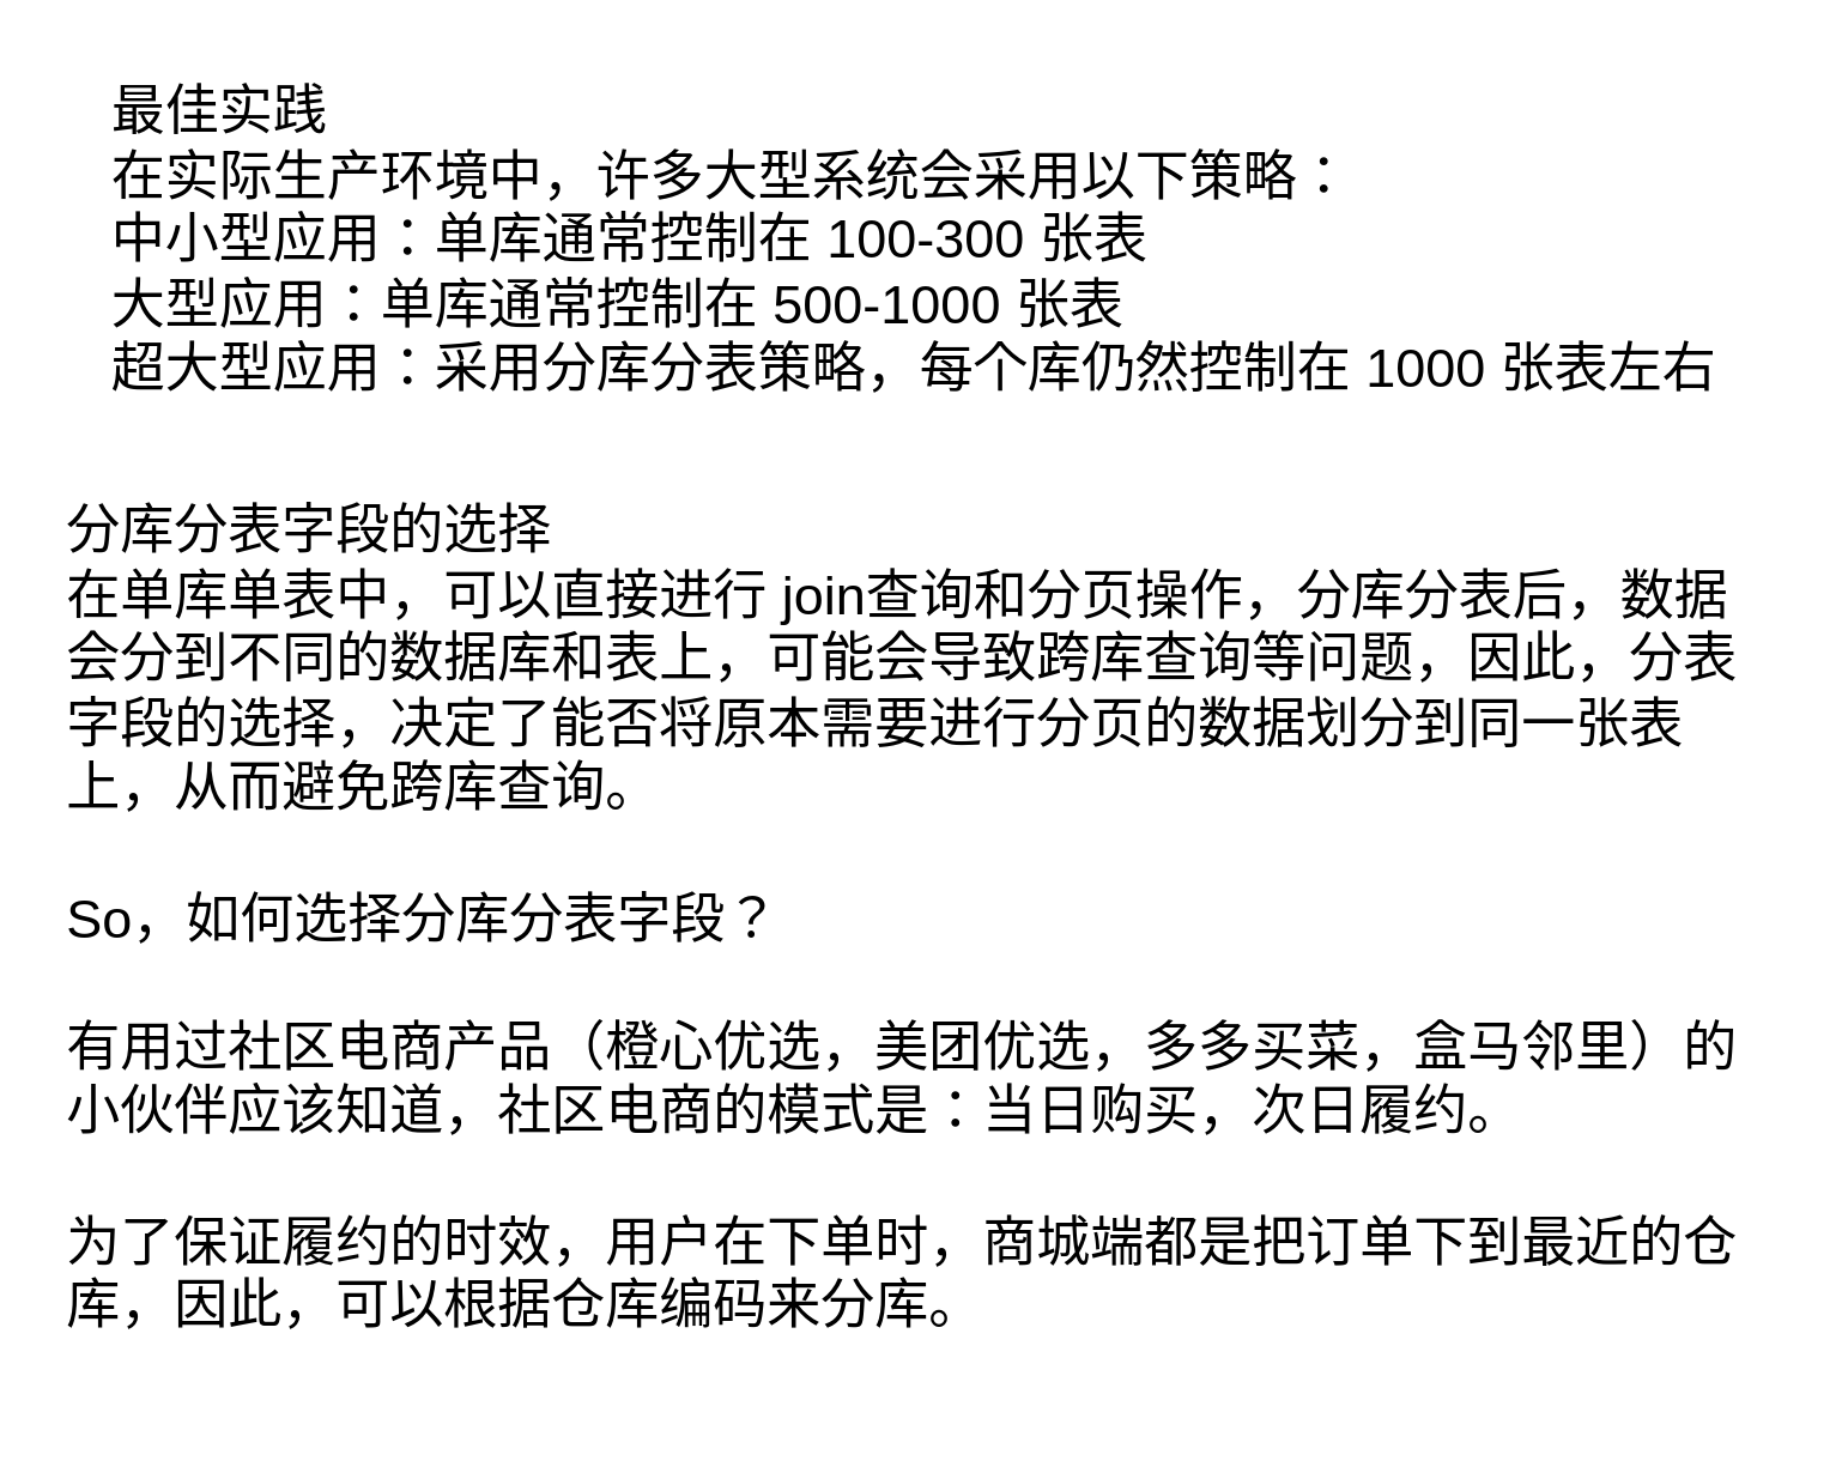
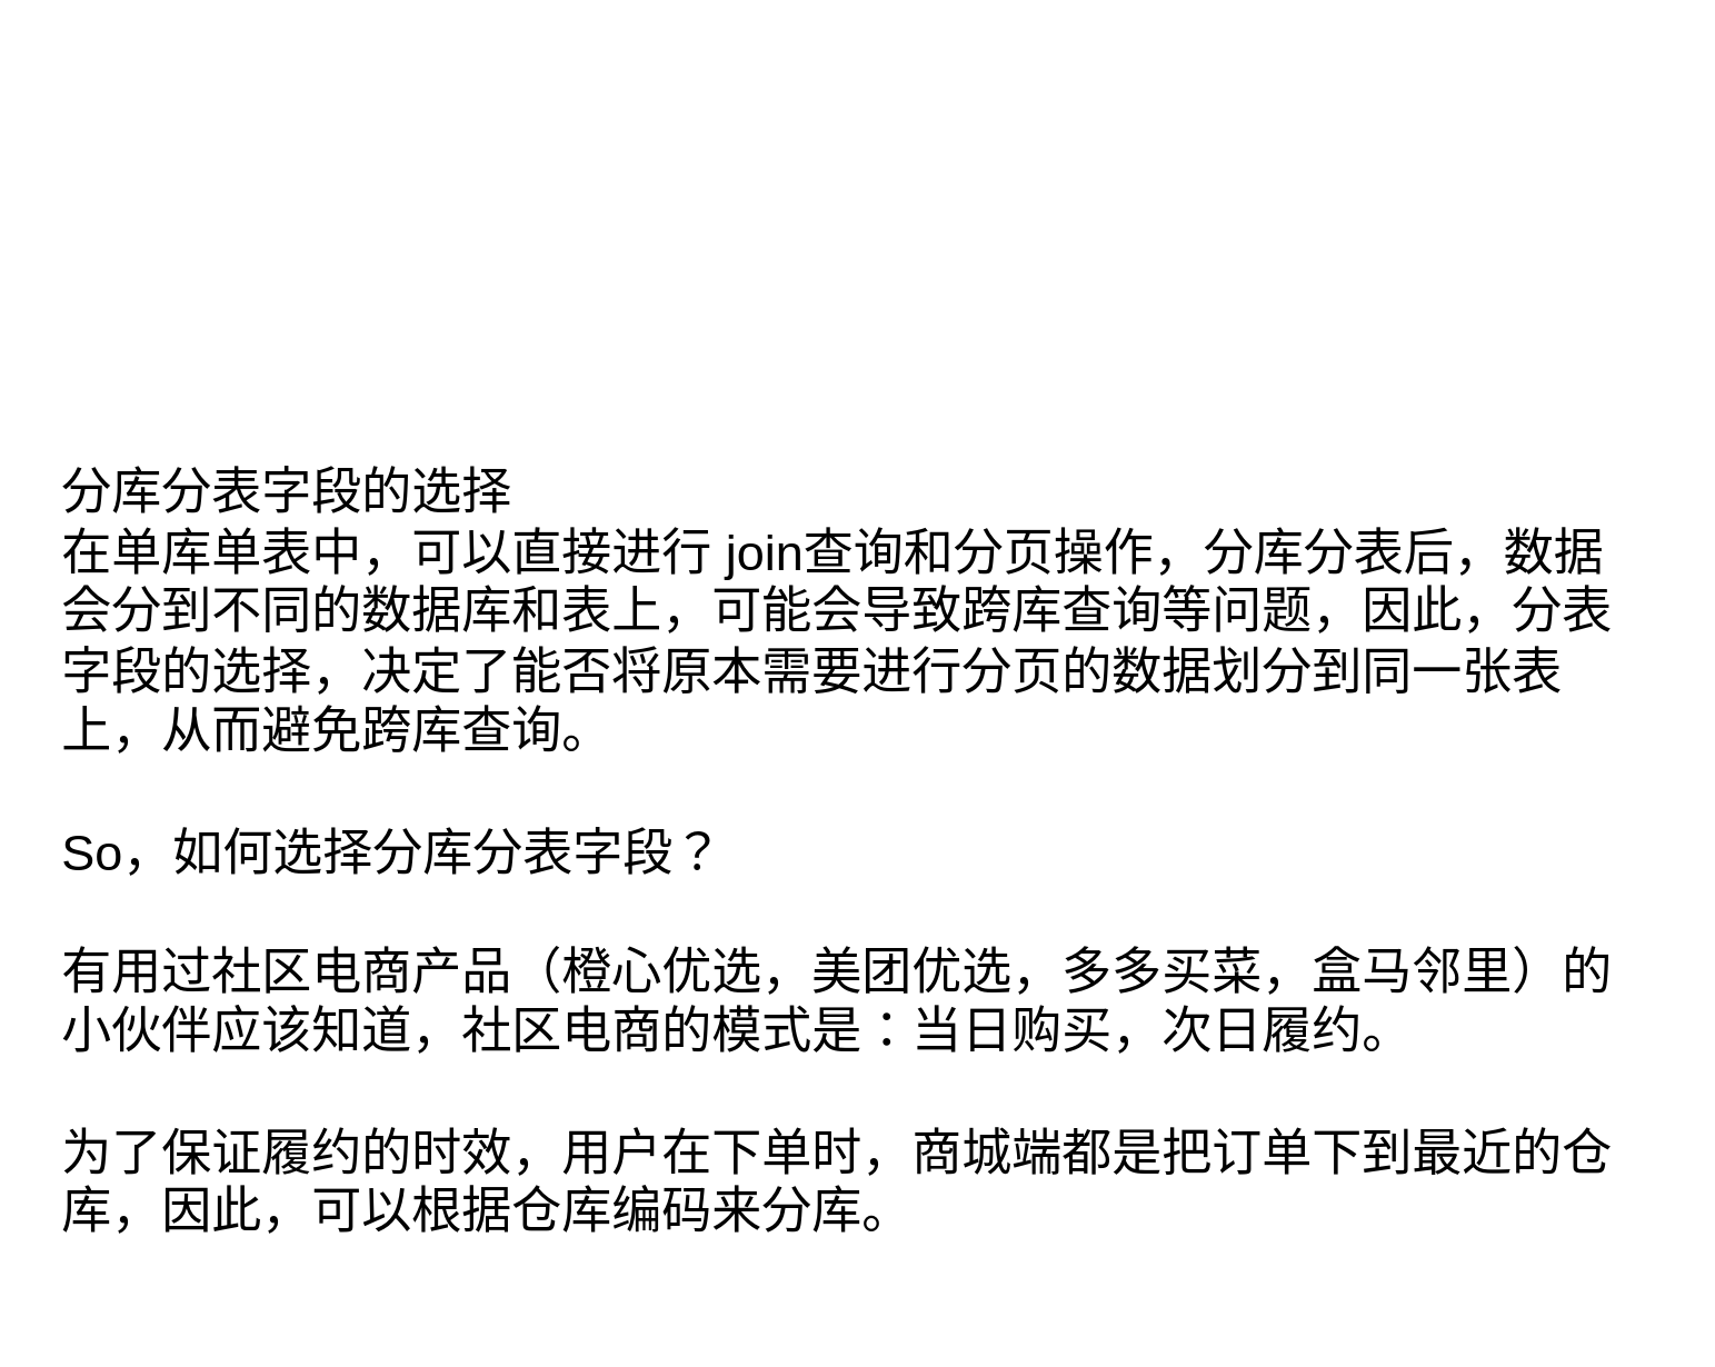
  <mxCell id="0" />
  <mxCell id="1" parent="0" />
  <mxCell id="2" value="分库分表字段的选择&#10;在单库单表中，可以直接进行 join查询和分页操作，分库分表后，数据会分到不同的数据库和表上，可能会导致跨库查询等问题，因此，分表字段的选择，决定了能否将原本需要进行分页的数据划分到同一张表上，从而避免跨库查询。&#10;&#10;So，如何选择分库分表字段？&#10;&#10;有用过社区电商产品（橙心优选，美团优选，多多买菜，盒马邻里）的小伙伴应该知道，社区电商的模式是：当日购买，次日履约。&#10;&#10;为了保证履约的时效，用户在下单时，商城端都是把订单下到最近的仓库，因此，可以根据仓库编码来分库。" style="text;whiteSpace=wrap;fontSize=18;" vertex="1" parent="1"><mxGeometry x="20" y="160" width="560" height="310" as="geometry" /></mxCell>
- <mxCell id="3" value="最佳实践&#10;在实际生产环境中，许多大型系统会采用以下策略：&#10;中小型应用：单库通常控制在 100-300 张表&#10;大型应用：单库通常控制在 500-1000 张表&#10;超大型应用：采用分库分表策略，每个库仍然控制在 1000 张表左右" style="text;whiteSpace=wrap;fontSize=18;" vertex="1" parent="1"><mxGeometry x="35" y="20" width="560" height="120" as="geometry" /></mxCell>
